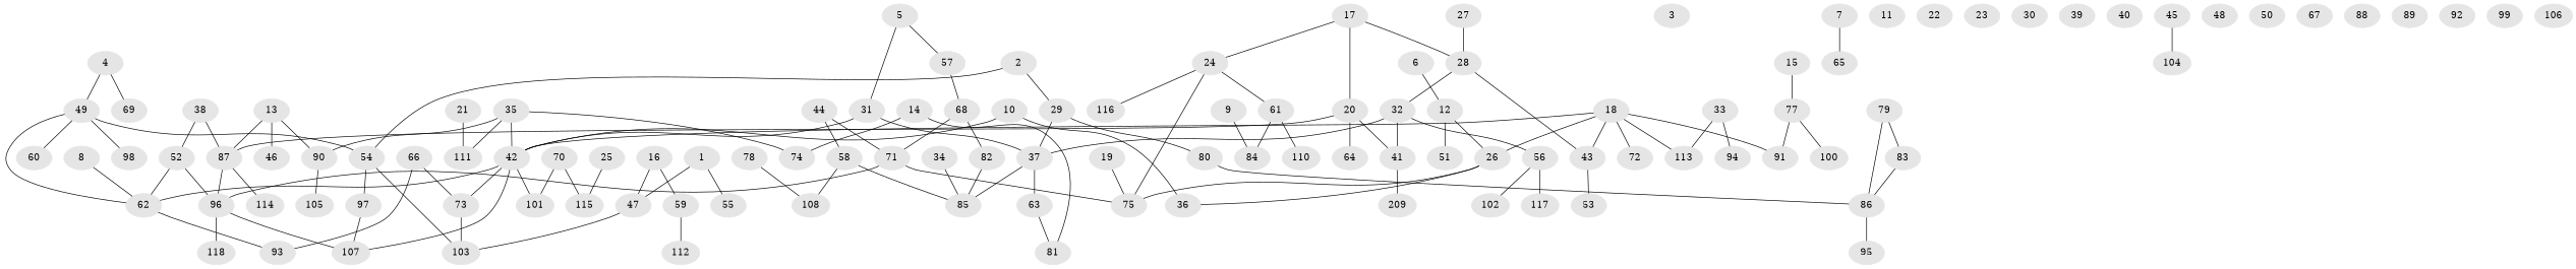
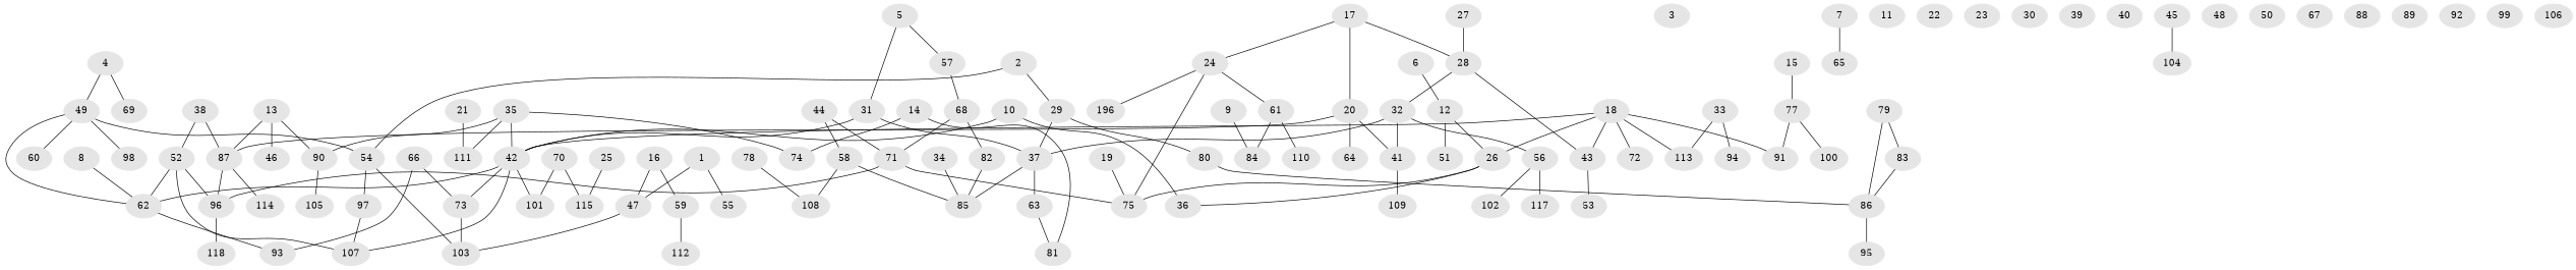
  graph {
    node [color=gray90 style=filled]
    1
    47
    55
    103
    2
    29
    54
    37
    80
    97
    3
    4
    49
    69
    62
    60
    98
    5
    31
    57
    42
    68
    6
    12
    26
    51
    7
    65
    8
    93
    9
    84
    10
    36
    73
    101
    107
    11
    75
    13
    46
    87
    90
    96
    114
    105
    14
    74
    81
    15
    77
    91
    100
    16
    59
    112
    17
    20
    24
    28
    41
    64
    61
-   116
+   116 [label=196]
    43
    32
    18
    72
    113
    53
    19
-   109 [label=209]
+   109
    21
    111
    22
    23
    110
    25
    115
    27
    56
    85
    63
    86
    30
    102
    117
    33
    94
    34
    35
    38
    52
    39
    40
    71
    44
    58
    108
    45
    104
    48
    50
    118
    82
    66
    67
    70
    78
    79
    83
    95
    88
    89
    92
    99
    106
    1 -- 47
    1 -- 55
    47 -- 103
    2 -- 29
    2 -- 54
    29 -- 37
    29 -- 80
    54 -- 103
    54 -- 97
    37 -- 85
    37 -- 63
    80 -- 86
    97 -- 107
    4 -- 49
    4 -- 69
    49 -- 54
    49 -- 62
    49 -- 60
    49 -- 98
    62 -- 93
    5 -- 31
    5 -- 57
    31 -- 37
    31 -- 42
    57 -- 68
    42 -- 62
    42 -- 73
    42 -- 101
    42 -- 107
    68 -- 71
    68 -- 82
    6 -- 12
    12 -- 26
    12 -- 51
    26 -- 36
    26 -- 75
    7 -- 65
    8 -- 62
    9 -- 84
    10 -- 42
    10 -- 36
    73 -- 103
    13 -- 46
    13 -- 87
    13 -- 90
    87 -- 96
    87 -- 114
    90 -- 105
    96 -- 118
    14 -- 74
    14 -- 81
    15 -- 77
    77 -- 91
    77 -- 100
    16 -- 47
    16 -- 59
    59 -- 112
    17 -- 20
    17 -- 24
    17 -- 28
    20 -- 87
    20 -- 41
    20 -- 64
    24 -- 75
    24 -- 61
    24 -- 116
    28 -- 43
    28 -- 32
    41 -- 109
    61 -- 84
    61 -- 110
    43 -- 53
    32 -- 37
    32 -- 41
    32 -- 56
    18 -- 42
    18 -- 26
    18 -- 91
    18 -- 43
    18 -- 72
    18 -- 113
    19 -- 75
    21 -- 111
    25 -- 115
    27 -- 28
    56 -- 102
    56 -- 117
    63 -- 81
    86 -- 95
    33 -- 113
    33 -- 94
    34 -- 85
    35 -- 42
    35 -- 90
    35 -- 74
    35 -- 111
    38 -- 87
    38 -- 52
    52 -- 62
-   96 -- 107
+   52 -- 107
    52 -- 96
    71 -- 75
    71 -- 96
    44 -- 71
    44 -- 58
    58 -- 85
    58 -- 108
    45 -- 104
    82 -- 85
    66 -- 93
    66 -- 73
    70 -- 101
    70 -- 115
    78 -- 108
    79 -- 86
    79 -- 83
    83 -- 86
  }
